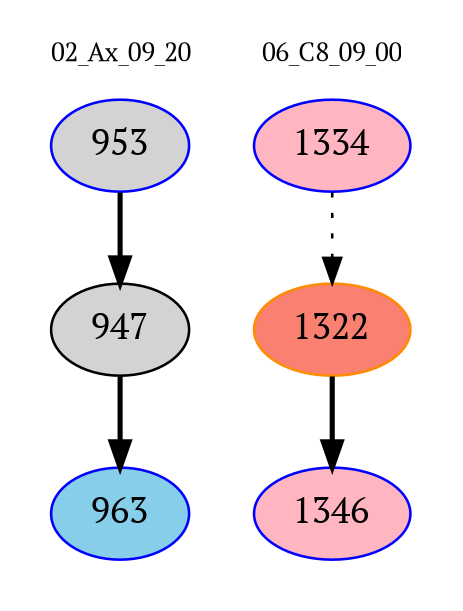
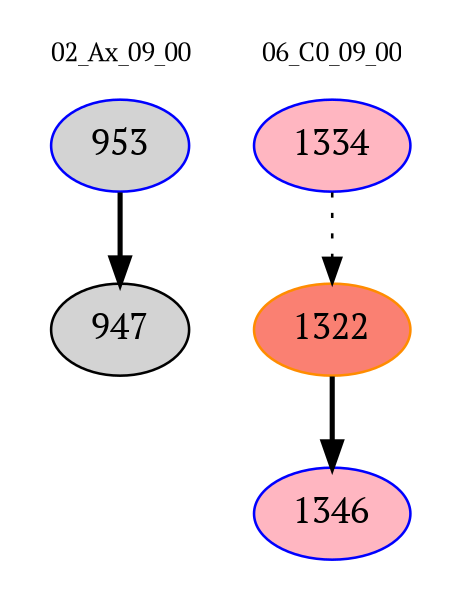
  digraph {
    fontname="PT Serif"
    node [color=blue fillcolor=lightgrey fontname="PT Serif" style=filled]
    edge [color=black fontname="PT Serif" style=bold]
    n1 [label=953]
    n2 [color=black label=947]
-   n3 [fillcolor=skyblue label=963]
    n4 [fillcolor=lightpink label=1334]
    n5 [color=darkorange fillcolor=salmon label=1322]
    n6 [fillcolor=lightpink label=1346]
    subgraph cluster_1 {
      color=white
      fontsize=10
-     label="02_Ax_09_20"
+     label="02_Ax_09_00"
      n1
      n2
-     n3
    }
    subgraph cluster_2 {
      color=white
      fontsize=10
-     label="06_C8_09_00"
+     label="06_C0_09_00"
      n4
      n5
      n6
    }
    n1 -> n2
-   n2 -> n3
    n4 -> n5 [style=dotted]
    n5 -> n6
  }
